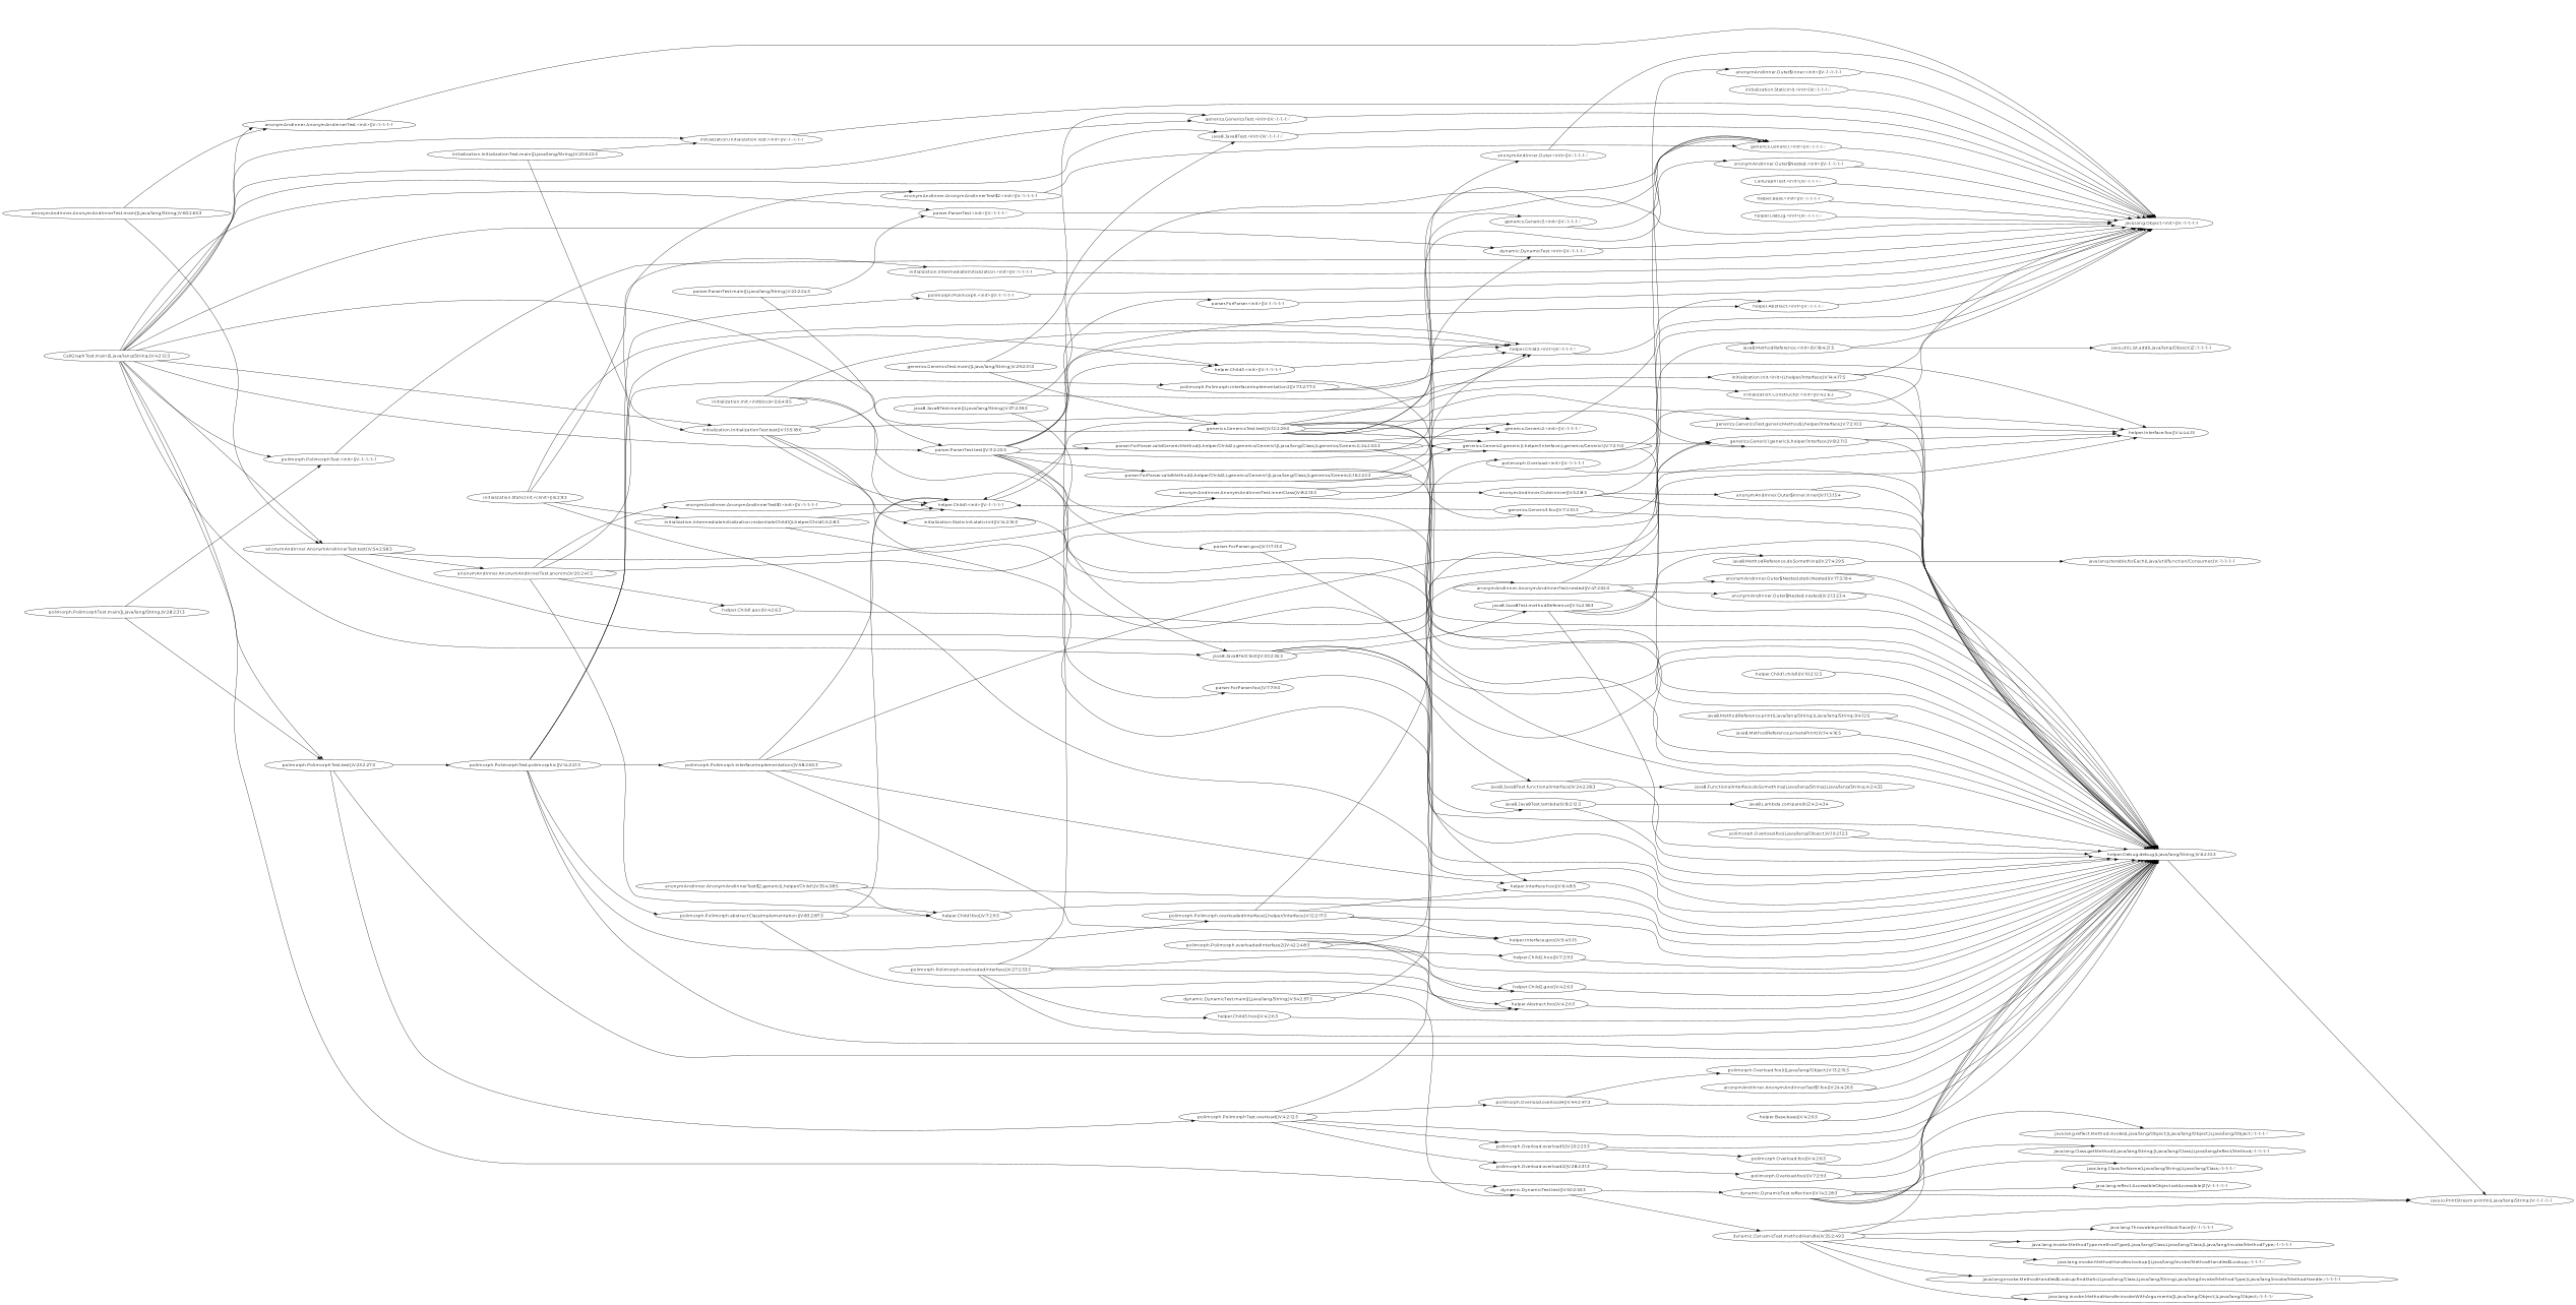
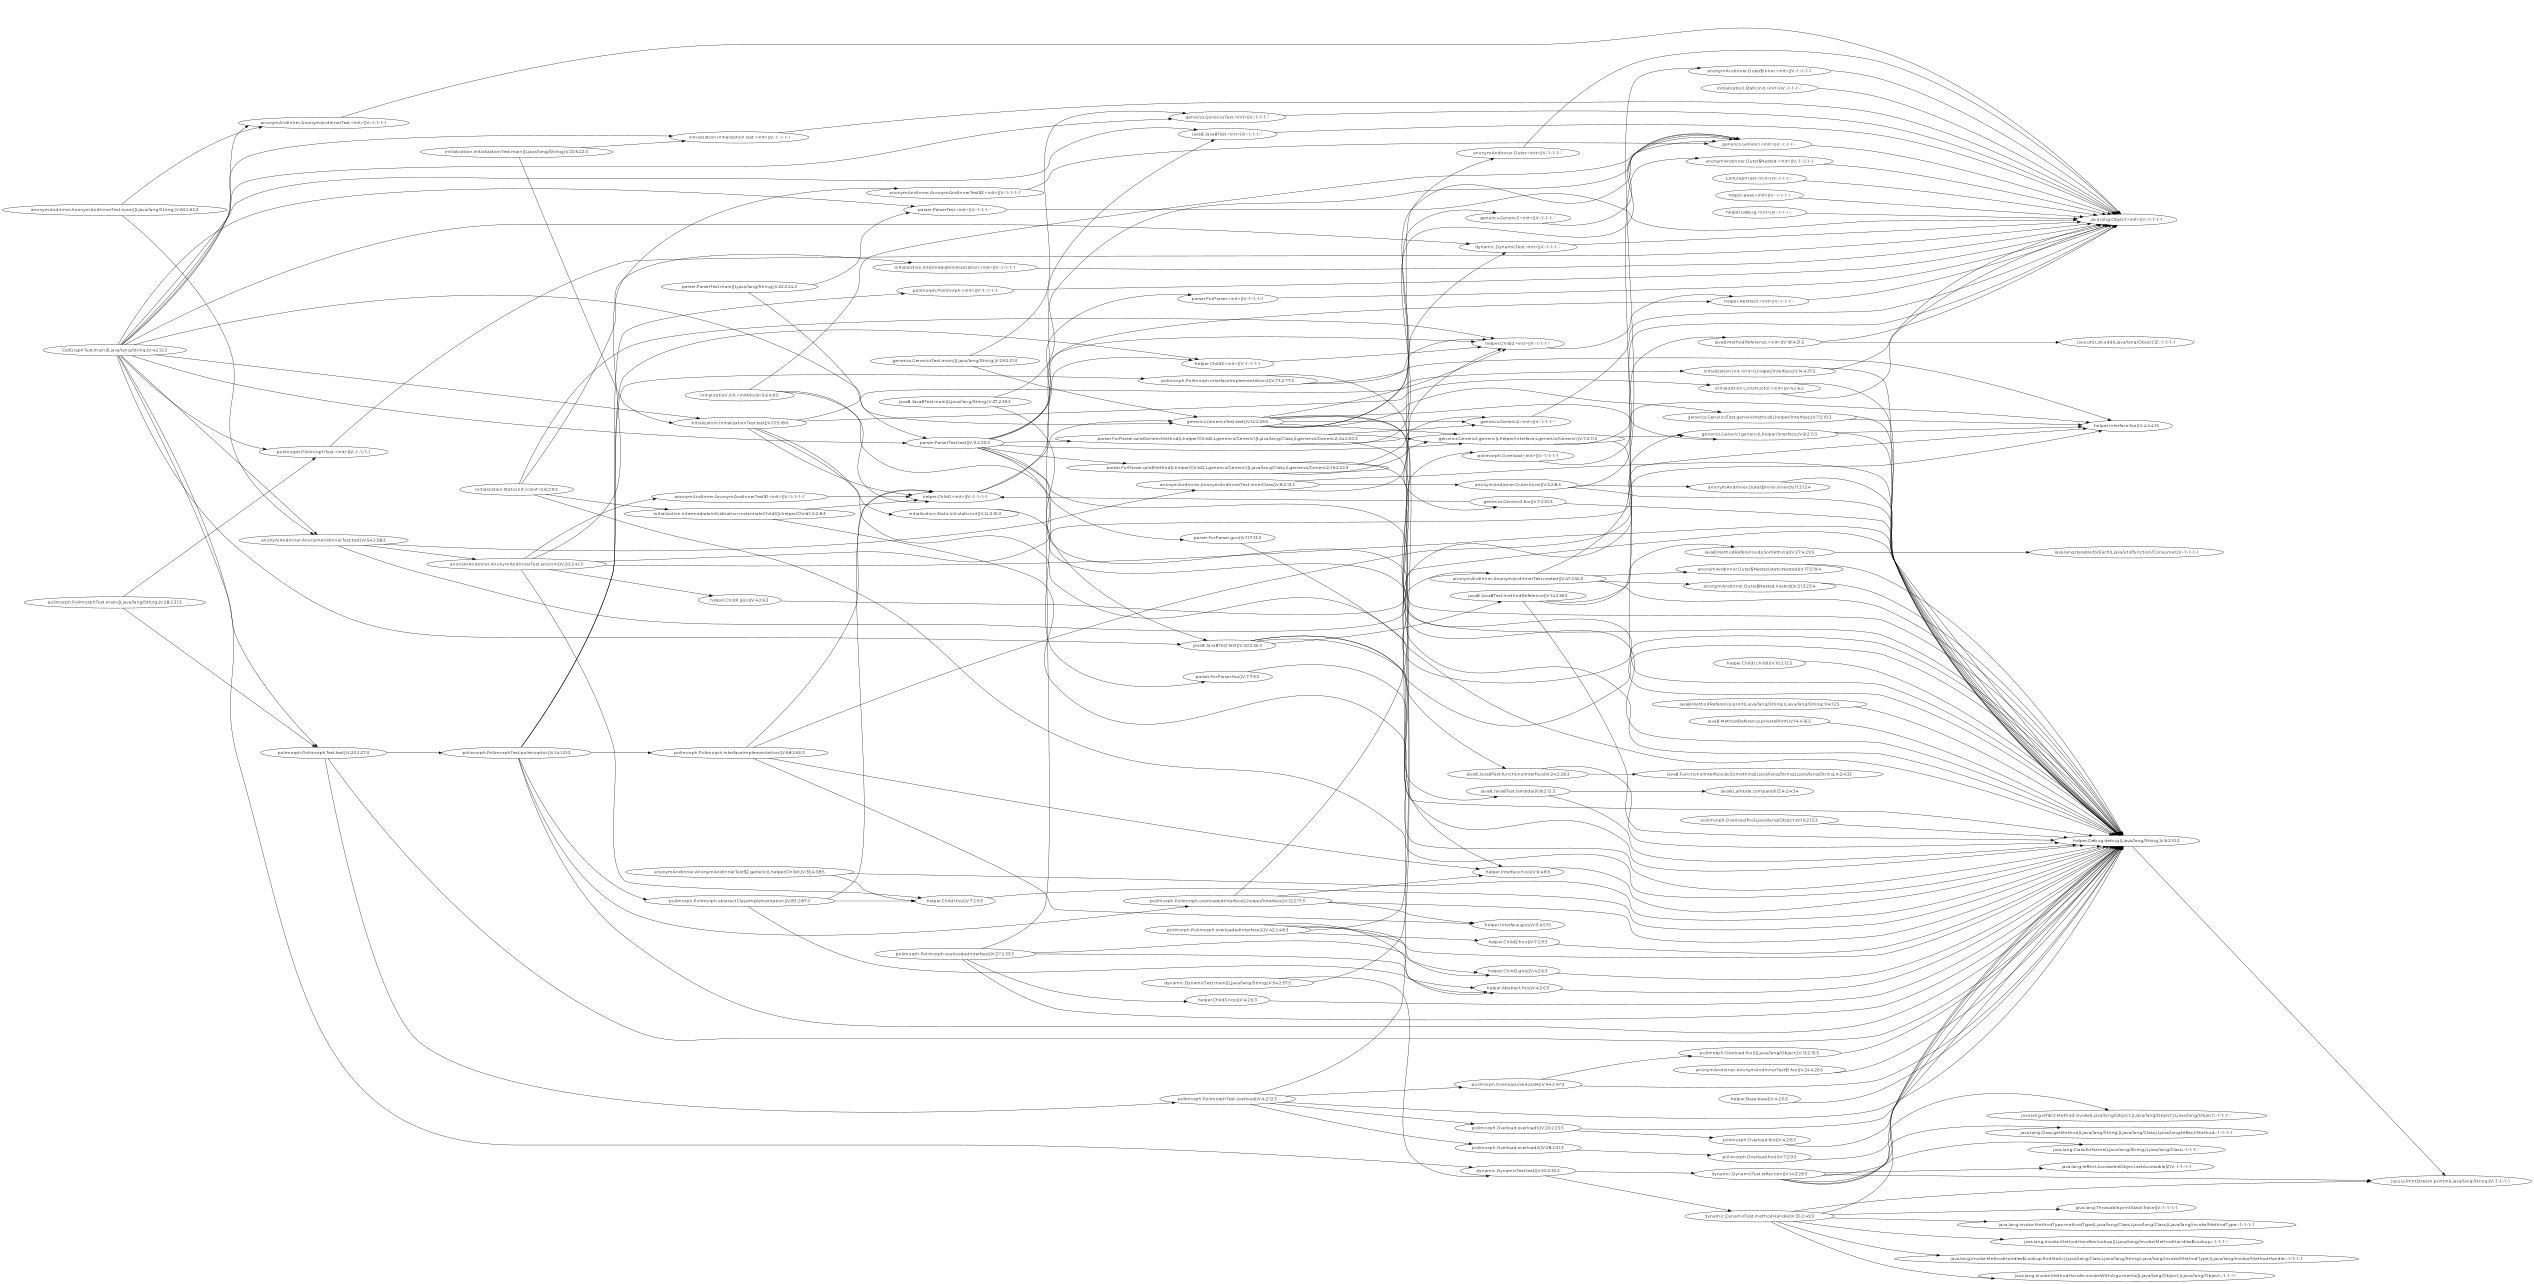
  digraph {
    fontname=Montserrat
    rankdir=LR
    node [fontname=Montserrat]
    edge [fontname=Montserrat]
    n1 [label="anonymAndInner.AnonymAndInnerTest.<init>()V:-1:-1:-1:-1"]
    n2 [label="java.lang.Object.<init>()V:-1:-1:-1:-1"]
    n3 [label="anonymAndInner.AnonymAndInnerTest.innerClass()V:8:2:13:3"]
    n4 [label="helper.Debug.debug(Ljava/lang/String;)V:6:2:10:3"]
    n5 [label="anonymAndInner.Outer.<init>()V:-1:-1:-1:-1"]
    n6 [label="anonymAndInner.Outer.inner()V:5:2:8:3"]
    n7 [label="java.io.PrintStream.println(Ljava/lang/String;)V:-1:-1:-1:-1"]
    n8 [label="anonymAndInner.Outer$Inner.inner()V:11:3:13:4"]
    n9 [label="anonymAndInner.Outer$Inner.<init>()V:-1:-1:-1:-1"]
    n10 [label="anonymAndInner.AnonymAndInnerTest.anonim()V:20:2:41:3"]
    n11 [label="anonymAndInner.AnonymAndInnerTest$1.<init>()V:-1:-1:-1:-1"]
    n12 [label="helper.Child1.foo()V:7:2:9:3"]
    n13 [label="helper.Child1.goo()V:4:2:6:3"]
    n14 [label="anonymAndInner.AnonymAndInnerTest$2.<init>()V:-1:-1:-1:-1"]
    n15 [label="generics.Generic1.generic(Lhelper/Interface;)V:8:2:11:3"]
    n16 [label="helper.Child1.<init>()V:-1:-1:-1:-1"]
    n17 [label="generics.Generic1.<init>()V:-1:-1:-1:-1"]
    n18 [label="helper.Interface.foo()V:4:4:4:15"]
    n19 [label="helper.Abstract.<init>()V:-1:-1:-1:-1"]
    n20 [label="anonymAndInner.AnonymAndInnerTest$1.foo()V:24:4:26:5"]
    n21 [label="anonymAndInner.AnonymAndInnerTest$2.generic(Lhelper/Child1;)V:35:4:38:5"]
    n22 [label="anonymAndInner.AnonymAndInnerTest.nested()V:47:2:52:3"]
    n23 [label="anonymAndInner.Outer$Nested.nested()V:21:3:23:4"]
    n24 [label="anonymAndInner.Outer$Nested.<init>()V:-1:-1:-1:-1"]
    n25 [label="anonymAndInner.Outer$Nested.staticNested()V:17:3:19:4"]
    n26 [label="anonymAndInner.AnonymAndInnerTest.test()V:54:2:58:3"]
    n27 [label="anonymAndInner.AnonymAndInnerTest.main([Ljava/lang/String;)V:60:2:63:3"]
    n28 [label="CallGraphTest.<init>()V:-1:-1:-1:-1"]
    n29 [label="CallGraphTest.main([Ljava/lang/String;)V:4:2:12:3"]
    n30 [label="parser.ParserTest.test()V:11:2:20:3"]
    n31 [label="parser.ParserTest.<init>()V:-1:-1:-1:-1"]
    n32 [label="initialization.InitializationTest.test()V:13:5:18:6"]
    n33 [label="initialization.InitializationTest.<init>()V:-1:-1:-1:-1"]
    n34 [label="java8.Java8Test.test()V:30:2:35:3"]
    n35 [label="java8.Java8Test.<init>()V:-1:-1:-1:-1"]
    n36 [label="generics.GenericsTest.test()V:12:2:29:3"]
    n37 [label="generics.GenericsTest.<init>()V:-1:-1:-1:-1"]
    n38 [label="polimorph.PolimorphTest.test()V:23:2:27:3"]
    n39 [label="polimorph.PolimorphTest.<init>()V:-1:-1:-1:-1"]
    n40 [label="dynamic.DynamicTest.test()V:50:2:53:3"]
    n41 [label="dynamic.DynamicTest.<init>()V:-1:-1:-1:-1"]
    n42 [label="generics.Generic2.generic(Lhelper/Interface;Lgenerics/Generic1;)V:7:2:11:3"]
    n43 [label="helper.Child2.<init>()V:-1:-1:-1:-1"]
    n44 [label="parser.ForParser.<init>()V:-1:-1:-1:-1"]
    n45 [label="parser.ForParser.foo()V:7:7:9:3"]
    n46 [label="parser.ForParser.goo()V:11:7:13:3"]
    n47 [label="parser.ForParser.validMethod(Lhelper/Child2;Lgenerics/Generic1;[Ljava/lang/Class;)Lgenerics/Generic2;:16:2:22:3"]
    n48 [label="parser.ForParser.validGenericMethod(Lhelper/Child2;Lgenerics/Generic1;[Ljava/lang/Class;)Lgenerics/Generic2;:24:2:30:3"]
    n49 [label="initialization.Constructor.<init>()V:4:2:6:3"]
    n50 [label="initialization.Init.<init>(Lhelper/Interface;)V:14:4:17:5"]
    n51 [label="initialization.StaticInit.staticInit()V:14:2:16:3"]
    n52 [label="java8.Java8Test.lambda()V:8:2:12:3"]
    n53 [label="java8.Java8Test.methodReference()V:14:2:18:3"]
    n54 [label="java8.Java8Test.functionalInterface()V:24:2:28:3"]
    n55 [label="generics.Generic2.<init>()V:-1:-1:-1:-1"]
    n56 [label="generics.Generic3.<init>()V:-1:-1:-1:-1"]
    n57 [label="generics.Generic3.foo()V:7:2:10:3"]
    n58 [label="generics.GenericsTest.genericMethod(Lhelper/Interface;)V:7:2:10:3"]
    n59 [label="polimorph.PolimorphTest.overload()V:4:2:12:3"]
-   n60 [label="polimorph.PolimorphTest.polimorphic()V:14:2:21:3"]
+   n60 [label="polimorph.PolimorphTest.polimorphic()V:14:1:21:3"]
    n61 [label="dynamic.DynamicTest.reflection()V:14:2:28:3"]
    n62 [label="dynamic.DynamicTest.methodHandle()V:35:2:49:3"]
    n63 [label="java8.Lambda.compare(II)Z:4:2:4:34"]
    n64 [label="java8.MethodReference.<init>()V:18:4:21:5"]
    n65 [label="java8.MethodReference.doSomething()V:27:4:29:5"]
    n66 [label="java8.FunctionalInterface.doSomething(Ljava/lang/String;)Ljava/lang/String;:4:2:4:33"]
    n67 [label="polimorph.Overload.<init>()V:-1:-1:-1:-1"]
    n68 [label="polimorph.Overload.overload1()V:20:2:23:3"]
    n69 [label="polimorph.Overload.overload2()V:28:2:31:3"]
    n70 [label="polimorph.Overload.overload4()V:44:2:47:3"]
    n71 [label="helper.Child3.<init>()V:-1:-1:-1:-1"]
    n72 [label="polimorph.Polimorph.<init>()V:-1:-1:-1:-1"]
    n73 [label="polimorph.Polimorph.overloadedInterface(Lhelper/Interface;)V:12:2:17:3"]
    n74 [label="polimorph.Polimorph.interfaceImplementation()V:58:2:63:3"]
    n75 [label="polimorph.Polimorph.interfaceImplementation2()V:73:2:77:3"]
    n76 [label="polimorph.Polimorph.abstractClassImplementation()V:83:2:87:3"]
    n77 [label="java.lang.Class.getMethod(Ljava/lang/String;[Ljava/lang/Class;)Ljava/lang/reflect/Method;:-1:-1:-1:-1"]
    n78 [label="java.lang.Class.forName(Ljava/lang/String;)Ljava/lang/Class;:-1:-1:-1:-1"]
    n79 [label="java.lang.reflect.AccessibleObject.setAccessible(Z)V:-1:-1:-1:-1"]
    n80 [label="java.lang.reflect.Method.invoke(Ljava/lang/Object;[Ljava/lang/Object;)Ljava/lang/Object;:-1:-1:-1:-1"]
    n81 [label="java.lang.invoke.MethodType.methodType(Ljava/lang/Class;Ljava/lang/Class;)Ljava/lang/invoke/MethodType;:-1:-1:-1:-1"]
    n82 [label="java.lang.invoke.MethodHandles.lookup()Ljava/lang/invoke/MethodHandles$Lookup;:-1:-1:-1:-1"]
    n83 [label="java.lang.invoke.MethodHandles$Lookup.findStatic(Ljava/lang/Class;Ljava/lang/String;Ljava/lang/invoke/MethodType;)Ljava/lang/invoke/MethodHandle;:-1:-1:-1:-1"]
    n84 [label="java.lang.invoke.MethodHandle.invokeWithArguments([Ljava/lang/Object;)Ljava/lang/Object;:-1:-1:-1:-1"]
    n85 [label="java.lang.Throwable.printStackTrace()V:-1:-1:-1:-1"]
    n86 [label="dynamic.DynamicTest.main([Ljava/lang/String;)V:54:2:57:3"]
    n87 [label="generics.GenericsTest.main([Ljava/lang/String;)V:29:2:31:3"]
    n88 [label="helper.Abstract.foo()V:4:2:6:3"]
    n89 [label="helper.Base.<init>()V:-1:-1:-1:-1"]
    n90 [label="helper.Base.base()V:4:2:6:3"]
    n91 [label="helper.Child1.child1()V:10:2:12:3"]
    n92 [label="helper.Child2.goo()V:4:2:6:3"]
    n93 [label="helper.Child2.hoo()V:7:2:9:3"]
    n94 [label="helper.Child3.hoo()V:4:2:6:3"]
    n95 [label="helper.Debug.<init>()V:-1:-1:-1:-1"]
    n96 [label="helper.Interface.goo()V:5:4:5:15"]
    n97 [label="helper.Interface.hoo()V:6:4:8:5"]
    n98 [label="initialization.IntermediateInitialization.instantiateChild1()Lhelper/Child1;:5:2:8:3"]
    n99 [label="initialization.Init.<initblock>():6:4:9:5"]
    n100 [label="initialization.InitializationTest.main([Ljava/lang/String;)V:20:5:22:3"]
    n101 [label="initialization.IntermediateInitialization.<init>()V:-1:-1:-1:-1"]
    n102 [label="initialization.StaticInit.<init>()V:-1:-1:-1:-1"]
    n103 [label="initialization.StaticInit.<clinit>():6:2:9:3"]
    n104 [label="java.util.List.add(Ljava/lang/Object;)Z:-1:-1:-1:-1"]
    n105 [label="java.lang.Iterable.forEach(Ljava/util/function/Consumer;)V:-1:-1:-1:-1"]
    n106 [label="java8.Java8Test.main([Ljava/lang/String;)V:37:2:39:3"]
    n107 [label="java8.MethodReference.print(Ljava/lang/String;)Ljava/lang/String;:9:4:12:5"]
    n108 [label="java8.MethodReference.privatePrint()V:14:4:16:5"]
    n109 [label="parser.ParserTest.main([Ljava/lang/String;)V:22:2:24:3"]
    n110 [label="polimorph.Overload.foo()V:4:2:6:3"]
    n111 [label="polimorph.Overload.foo(I)V:7:2:9:3"]
    n112 [label="polimorph.Overload.foo(Ljava/lang/Object;)V:10:2:12:3"]
    n113 [label="polimorph.Overload.foo(I[Ljava/lang/Object;)V:13:2:15:3"]
    n114 [label="polimorph.Polimorph.overloadedInterface()V:27:2:33:3"]
    n115 [label="polimorph.Polimorph.overloadedInterface2()V:42:2:48:3"]
    n116 [label="polimorph.PolimorphTest.main([Ljava/lang/String;)V:28:2:31:3"]
    n1 -> n2
    n3 -> n4
    n3 -> n5
    n3 -> n6
    n4 -> n7
    n5 -> n2
    n6 -> n4
    n6 -> n8
    n6 -> n9
    n8 -> n4
    n9 -> n2
+   n10 -> n4
    n10 -> n11
    n10 -> n12
    n10 -> n13
    n10 -> n14
    n10 -> n15
    n11 -> n16
    n12 -> n4
    n13 -> n4
    n14 -> n17
    n15 -> n4
    n15 -> n18
    n16 -> n19
    n17 -> n2
    n19 -> n2
    n20 -> n4
    n21 -> n4
    n21 -> n12
    n22 -> n4
    n22 -> n23
    n22 -> n24
    n22 -> n25
    n23 -> n4
    n24 -> n2
    n25 -> n4
    n26 -> n3
    n26 -> n10
    n26 -> n22
    n27 -> n1
    n27 -> n26
    n28 -> n2
    n29 -> n1
    n29 -> n26
    n29 -> n30
    n29 -> n31
    n29 -> n32
    n29 -> n33
    n29 -> n34
    n29 -> n35
    n29 -> n36
    n29 -> n37
    n29 -> n38
    n29 -> n39
    n29 -> n40
    n29 -> n41
    n30 -> n4
    n30 -> n17
    n30 -> n42
    n30 -> n43
    n30 -> n44
    n30 -> n45
    n30 -> n46
    n30 -> n47
    n30 -> n48
    n31 -> n2
    n32 -> n4
    n32 -> n16
    n32 -> n49
    n32 -> n50
    n32 -> n51
    n33 -> n2
    n34 -> n4
    n34 -> n52
    n34 -> n53
    n34 -> n54
    n35 -> n2
    n36 -> n4
    n36 -> n15
-   n36 -> n16
+   n16 -> n36
    n36 -> n17
    n36 -> n42
    n36 -> n43
    n36 -> n55
    n36 -> n56
    n36 -> n57
    n36 -> n58
    n37 -> n2
    n38 -> n4
    n38 -> n59
    n38 -> n60
    n39 -> n2
    n40 -> n61
    n40 -> n62
    n41 -> n2
    n42 -> n4
    n42 -> n15
    n42 -> n18
    n43 -> n19
    n44 -> n2
    n45 -> n4
    n46 -> n4
    n47 -> n4
    n47 -> n42
    n47 -> n55
    n48 -> n4
    n48 -> n17
    n48 -> n42
    n48 -> n55
    n49 -> n2
    n49 -> n4
    n50 -> n2
    n50 -> n4
    n51 -> n4
    n52 -> n4
    n52 -> n63
    n53 -> n4
    n53 -> n64
    n53 -> n65
    n54 -> n4
    n54 -> n66
    n55 -> n2
    n56 -> n17
    n57 -> n4
-   n57 -> n15
    n57 -> n16
    n58 -> n4
    n58 -> n18
    n59 -> n4
    n59 -> n67
    n59 -> n68
    n59 -> n69
    n59 -> n70
    n60 -> n4
    n60 -> n71
    n60 -> n72
    n60 -> n73
    n60 -> n74
    n60 -> n75
    n60 -> n76
    n61 -> n4
    n61 -> n7
    n61 -> n77
    n61 -> n78
    n61 -> n79
    n61 -> n80
    n62 -> n4
    n62 -> n7
    n62 -> n81
    n62 -> n82
    n62 -> n83
    n62 -> n84
    n62 -> n85
    n64 -> n2
    n64 -> n104
    n65 -> n105
    n67 -> n2
    n68 -> n4
    n68 -> n110
    n69 -> n111
    n70 -> n4
    n70 -> n113
    n71 -> n43
    n72 -> n2
    n73 -> n4
    n73 -> n18
    n73 -> n96
    n73 -> n97
    n74 -> n16
    n74 -> n18
    n74 -> n96
    n74 -> n97
    n75 -> n18
    n75 -> n43
    n75 -> n97
    n76 -> n12
    n76 -> n16
    n76 -> n88
    n86 -> n40
    n86 -> n41
    n87 -> n36
    n87 -> n37
    n88 -> n4
    n89 -> n2
    n90 -> n4
    n91 -> n4
    n92 -> n4
    n93 -> n4
    n94 -> n4
    n95 -> n2
    n97 -> n4
    n98 -> n4
    n98 -> n16
    n99 -> n4
    n99 -> n16
-   n99 -> n43
+   n99 -> n17
    n100 -> n32
    n100 -> n33
    n101 -> n2
    n102 -> n2
    n103 -> n4
    n103 -> n43
    n103 -> n98
    n103 -> n101
    n106 -> n34
    n106 -> n35
    n107 -> n4
    n108 -> n4
    n109 -> n30
    n109 -> n31
    n110 -> n4
    n111 -> n4
    n112 -> n4
    n113 -> n4
    n114 -> n4
    n114 -> n71
    n114 -> n88
    n114 -> n92
    n114 -> n94
    n115 -> n4
    n115 -> n43
    n115 -> n88
    n115 -> n92
    n115 -> n93
    n116 -> n38
    n116 -> n39
  }
